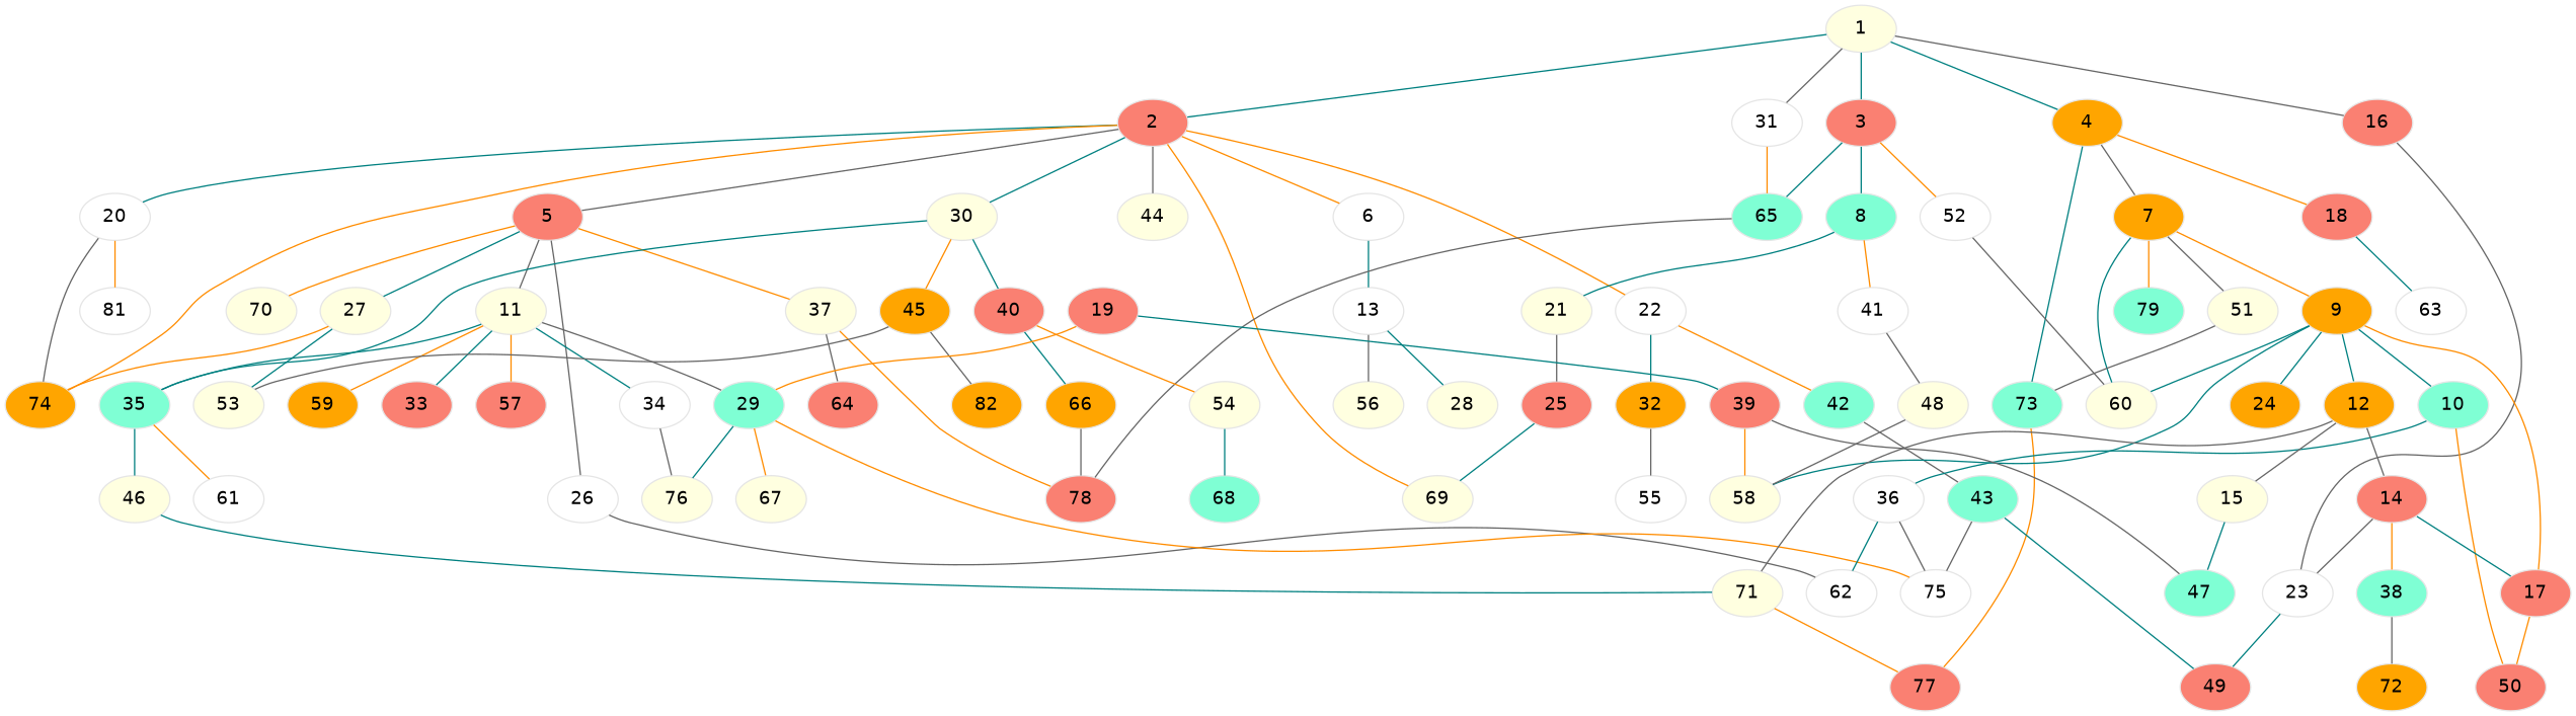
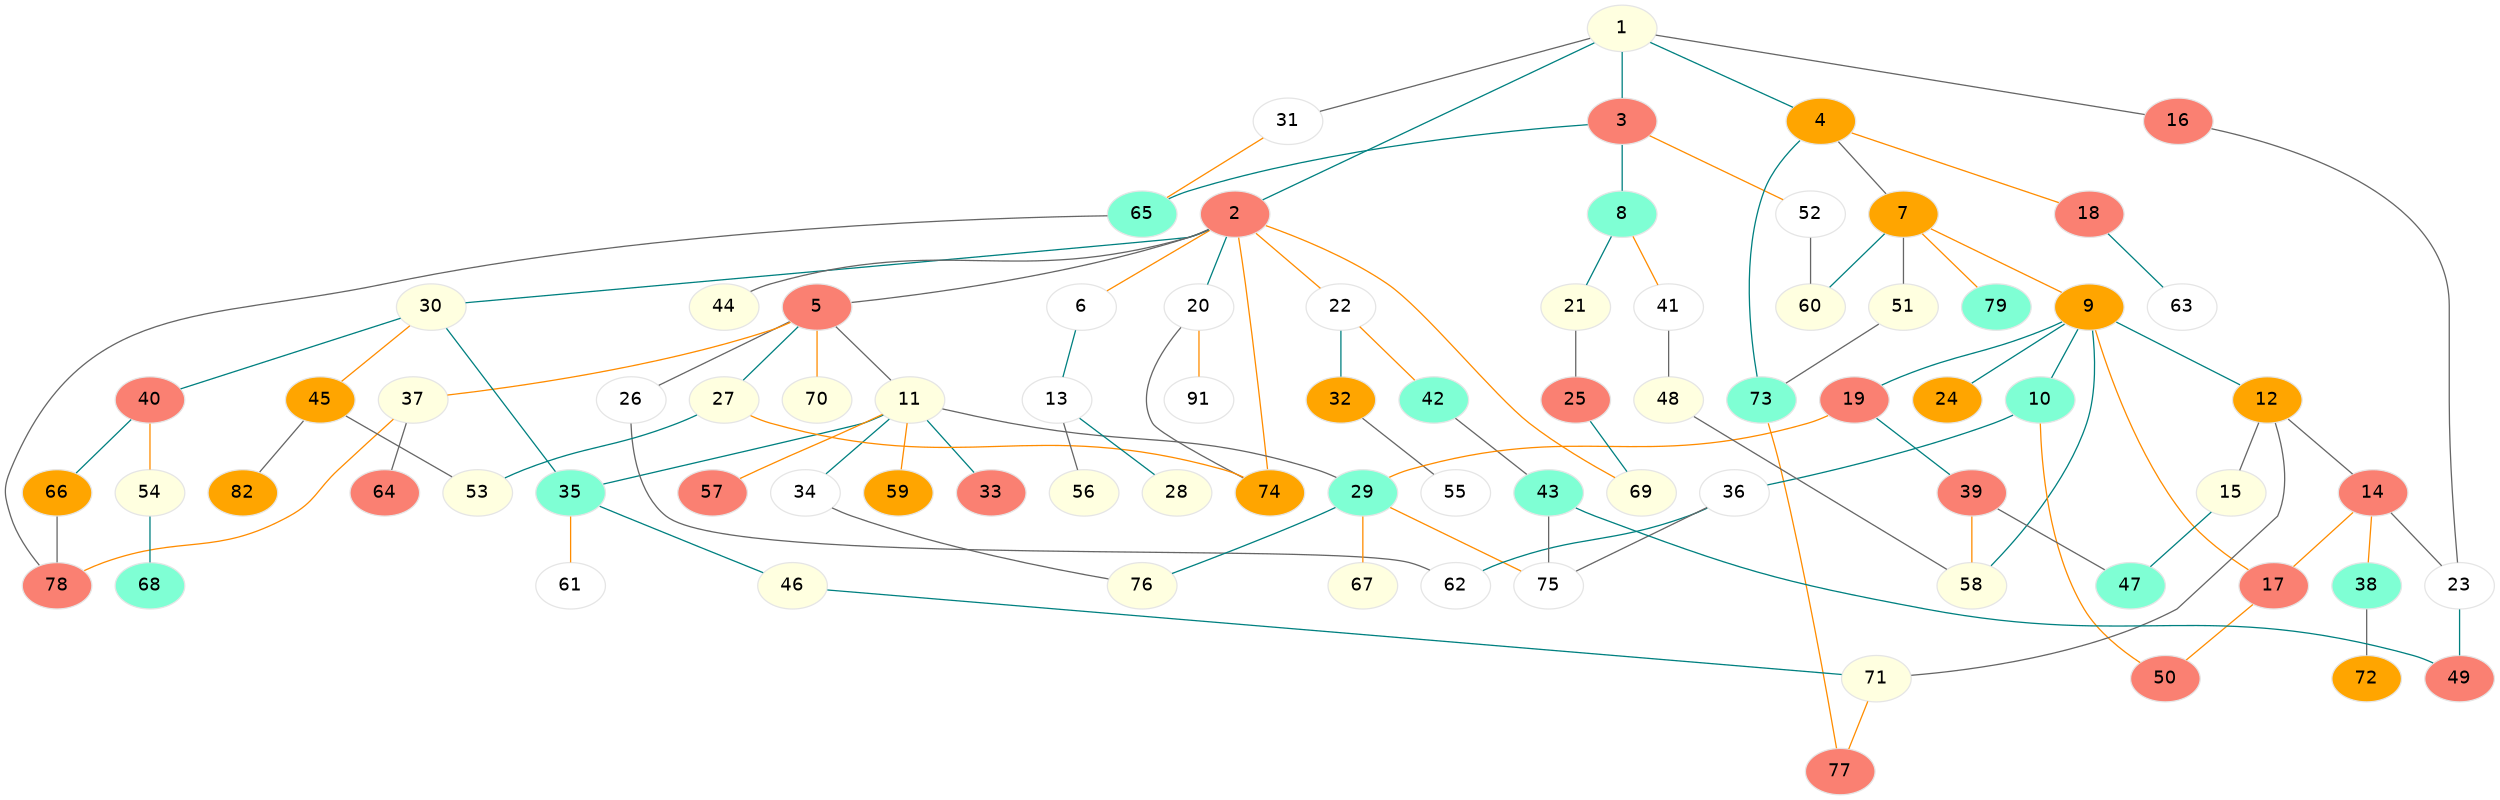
  graph {
    fontname="DejaVu Sans"
    node [color=gray90 fillcolor=lightyellow fontname="DejaVu Sans" style=filled]
    edge [color=teal fontname="DejaVu Sans"]
    2 [fillcolor=salmon]
    1
    3 [fillcolor=salmon]
    4 [fillcolor=orange]
    16 [fillcolor=salmon]
    31 [fillcolor=white]
    5 [fillcolor=salmon]
    6 [fillcolor=white]
    20 [fillcolor=white]
    22 [fillcolor=white]
    30
    44
    69
    74 [fillcolor=orange]
    8 [fillcolor=aquamarine]
    52 [fillcolor=white]
    65 [fillcolor=aquamarine]
    7 [fillcolor=orange]
    18 [fillcolor=salmon]
    73 [fillcolor=aquamarine]
    23 [fillcolor=white]
    11
    26 [fillcolor=white]
    27
    37
    70
    13 [fillcolor=white]
-   81 [fillcolor=white]
+   81 [fillcolor=white label=91]
    32 [fillcolor=orange]
    42 [fillcolor=aquamarine]
    35 [fillcolor=aquamarine]
    40 [fillcolor=salmon]
    45 [fillcolor=orange]
    21
    41 [fillcolor=white]
    60
    78 [fillcolor=salmon]
    9 [fillcolor=orange]
    51
    79 [fillcolor=aquamarine]
    63 [fillcolor=white]
    77 [fillcolor=salmon]
    29 [fillcolor=aquamarine]
    33 [fillcolor=salmon]
    34 [fillcolor=white]
    57 [fillcolor=salmon]
    59 [fillcolor=orange]
    62 [fillcolor=white]
    53
    64 [fillcolor=salmon]
    28
    56
    10 [fillcolor=aquamarine]
    12 [fillcolor=orange]
    17 [fillcolor=salmon]
    19 [fillcolor=salmon]
    24 [fillcolor=orange]
    58
    25 [fillcolor=salmon]
    48
    36 [fillcolor=white]
    50 [fillcolor=salmon]
    14 [fillcolor=salmon]
    15
    71
    39 [fillcolor=salmon]
    75 [fillcolor=white]
    67
    76
    46
    61 [fillcolor=white]
    38 [fillcolor=aquamarine]
    47 [fillcolor=aquamarine]
    49 [fillcolor=salmon]
    72 [fillcolor=orange]
    55 [fillcolor=white]
    43 [fillcolor=aquamarine]
    54
    66 [fillcolor=orange]
    82 [fillcolor=orange]
    68 [fillcolor=aquamarine]
    2 -- 5 [color=gray40]
    2 -- 6 [color=darkorange]
    2 -- 20
    2 -- 22 [color=darkorange]
    2 -- 30
    2 -- 44 [color=gray40]
    2 -- 69 [color=darkorange]
    2 -- 74 [color=darkorange]
    1 -- 2
    1 -- 3
    1 -- 4
    1 -- 16 [color=gray40]
    1 -- 31 [color=gray40]
    3 -- 8
    3 -- 52 [color=darkorange]
    3 -- 65
    4 -- 7 [color=gray40]
    4 -- 18 [color=darkorange]
    4 -- 73
    16 -- 23 [color=gray40]
    31 -- 65 [color=darkorange]
    5 -- 11 [color=gray40]
    5 -- 26 [color=gray40]
    5 -- 27
    5 -- 37 [color=darkorange]
    5 -- 70 [color=darkorange]
    6 -- 13
    20 -- 74 [color=gray40]
    20 -- 81 [color=darkorange]
    22 -- 32
    22 -- 42 [color=darkorange]
    30 -- 35
    30 -- 40
    30 -- 45 [color=darkorange]
    8 -- 21
    8 -- 41 [color=darkorange]
    52 -- 60 [color=gray40]
    65 -- 78 [color=gray40]
    7 -- 60
    7 -- 9 [color=darkorange]
    7 -- 51 [color=gray40]
    7 -- 79 [color=darkorange]
    18 -- 63
    73 -- 77 [color=darkorange]
    23 -- 49
    11 -- 35
    11 -- 29 [color=gray40]
    11 -- 33
    11 -- 34
    11 -- 57 [color=darkorange]
    11 -- 59 [color=darkorange]
    26 -- 62 [color=gray40]
    27 -- 74 [color=darkorange]
    27 -- 53
    37 -- 78 [color=darkorange]
    37 -- 64 [color=gray40]
    13 -- 28
    13 -- 56 [color=gray40]
    32 -- 55 [color=gray40]
    42 -- 43 [color=gray40]
    35 -- 46
    35 -- 61 [color=darkorange]
    40 -- 54 [color=darkorange]
    40 -- 66
    45 -- 53 [color=gray40]
    45 -- 82 [color=gray40]
    21 -- 25 [color=gray40]
    41 -- 48 [color=gray40]
    9 -- 10
    9 -- 12
    9 -- 17 [color=darkorange]
-   9 -- 60
+   9 -- 19
    9 -- 24
    9 -- 58
    51 -- 73 [color=gray40]
    29 -- 75 [color=darkorange]
    29 -- 67 [color=darkorange]
    29 -- 76
    34 -- 76 [color=gray40]
    10 -- 36
    10 -- 50 [color=darkorange]
    12 -- 14 [color=gray40]
    12 -- 15 [color=gray40]
    12 -- 71 [color=gray40]
    17 -- 50 [color=darkorange]
    19 -- 29 [color=darkorange]
    19 -- 39
    25 -- 69
    48 -- 58 [color=gray40]
    36 -- 62
    36 -- 75 [color=gray40]
    14 -- 23 [color=gray40]
-   14 -- 17
+   14 -- 17 [color=darkorange]
    14 -- 38 [color=darkorange]
    15 -- 47
    71 -- 77 [color=darkorange]
    39 -- 58 [color=darkorange]
    39 -- 47 [color=gray40]
    46 -- 71
    38 -- 72 [color=gray40]
    43 -- 75 [color=gray40]
    43 -- 49
    54 -- 68
    66 -- 78 [color=gray40]
  }
